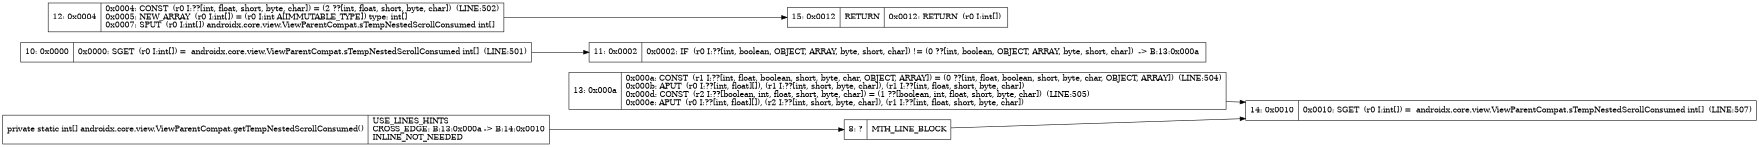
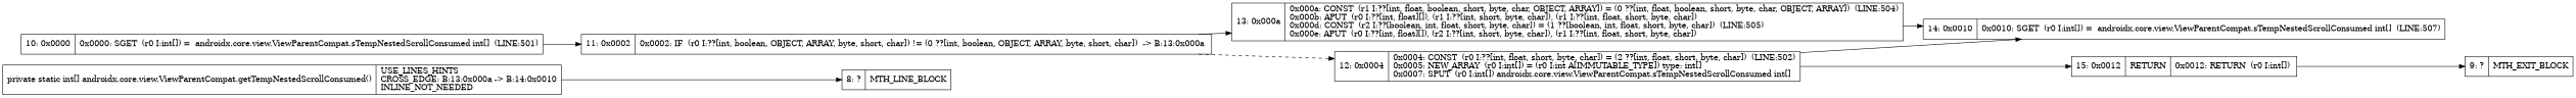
  digraph {
    rankdir=LR
    node [shape=record]
    n1 [label="{8\:\ ?|MTH_LINE_BLOCK\l}"]
    n2 [label="{10\:\ 0x0000|0x0000: SGET  (r0 I:int[]) =  androidx.core.view.ViewParentCompat.sTempNestedScrollConsumed int[]  (LINE:501)\l}"]
    n3 [label="{11\:\ 0x0002|0x0002: IF  (r0 I:??[int, boolean, OBJECT, ARRAY, byte, short, char]) != (0 ??[int, boolean, OBJECT, ARRAY, byte, short, char])  \-\> B:13:0x000a \l}"]
    n4 [label="{12\:\ 0x0004|0x0004: CONST  (r0 I:??[int, float, short, byte, char]) = (2 ??[int, float, short, byte, char])  (LINE:502)\l0x0005: NEW_ARRAY  (r0 I:int[]) = (r0 I:int A[IMMUTABLE_TYPE]) type: int[] \l0x0007: SPUT  (r0 I:int[]) androidx.core.view.ViewParentCompat.sTempNestedScrollConsumed int[] \l}"]
    n5 [label="{13\:\ 0x000a|0x000a: CONST  (r1 I:??[int, float, boolean, short, byte, char, OBJECT, ARRAY]) = (0 ??[int, float, boolean, short, byte, char, OBJECT, ARRAY])  (LINE:504)\l0x000b: APUT  (r0 I:??[int, float][]), (r1 I:??[int, short, byte, char]), (r1 I:??[int, float, short, byte, char]) \l0x000d: CONST  (r2 I:??[boolean, int, float, short, byte, char]) = (1 ??[boolean, int, float, short, byte, char])  (LINE:505)\l0x000e: APUT  (r0 I:??[int, float][]), (r2 I:??[int, short, byte, char]), (r1 I:??[int, float, short, byte, char]) \l}"]
    n6 [label="{14\:\ 0x0010|0x0010: SGET  (r0 I:int[]) =  androidx.core.view.ViewParentCompat.sTempNestedScrollConsumed int[]  (LINE:507)\l}"]
    n7 [label="{15\:\ 0x0012|RETURN\l|0x0012: RETURN  (r0 I:int[]) \l}"]
+   n8 [label="{9\:\ ?|MTH_EXIT_BLOCK\l}"]
    n9 [label="{private static int[] androidx.core.view.ViewParentCompat.getTempNestedScrollConsumed()  | USE_LINES_HINTS\lCROSS_EDGE: B:13:0x000a \-\> B:14:0x0010\lINLINE_NOT_NEEDED\l}"]
    n2 -> n3
-   n1 -> n6
+   n3 -> n4 [style=dashed]
+   n3 -> n5
+   n4 -> n6
    n4 -> n7
    n5 -> n6
+   n7 -> n8
    n9 -> n1
  }
